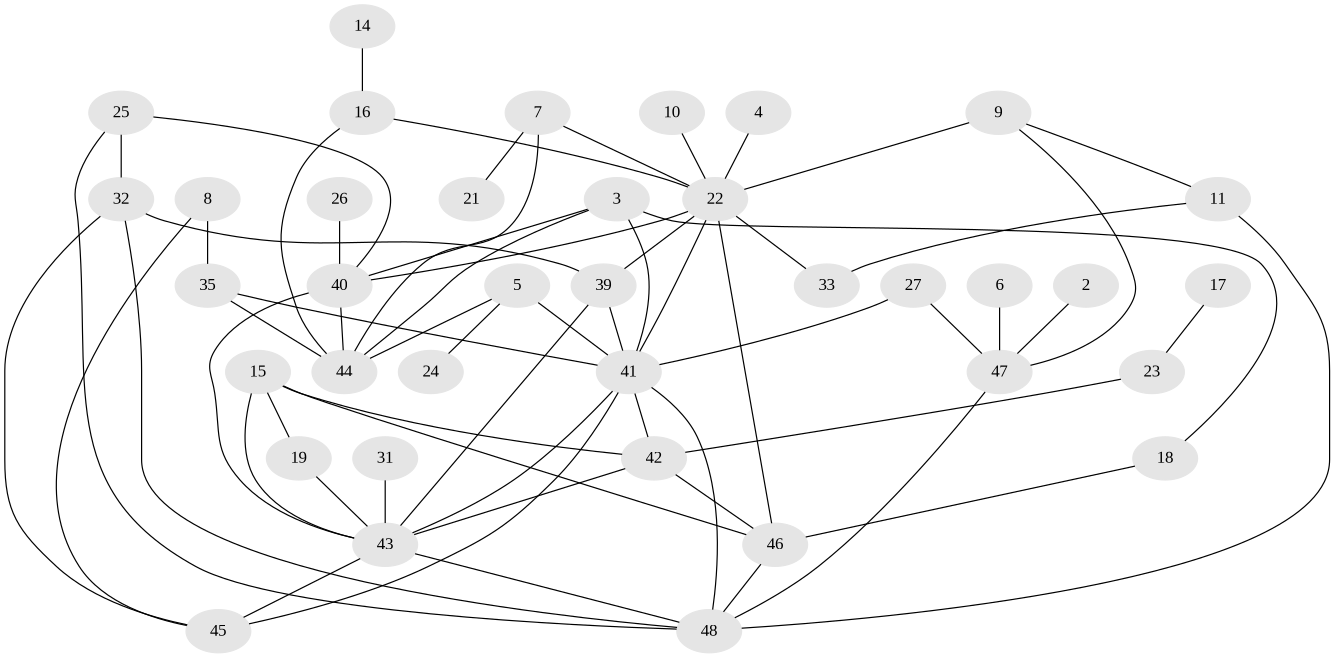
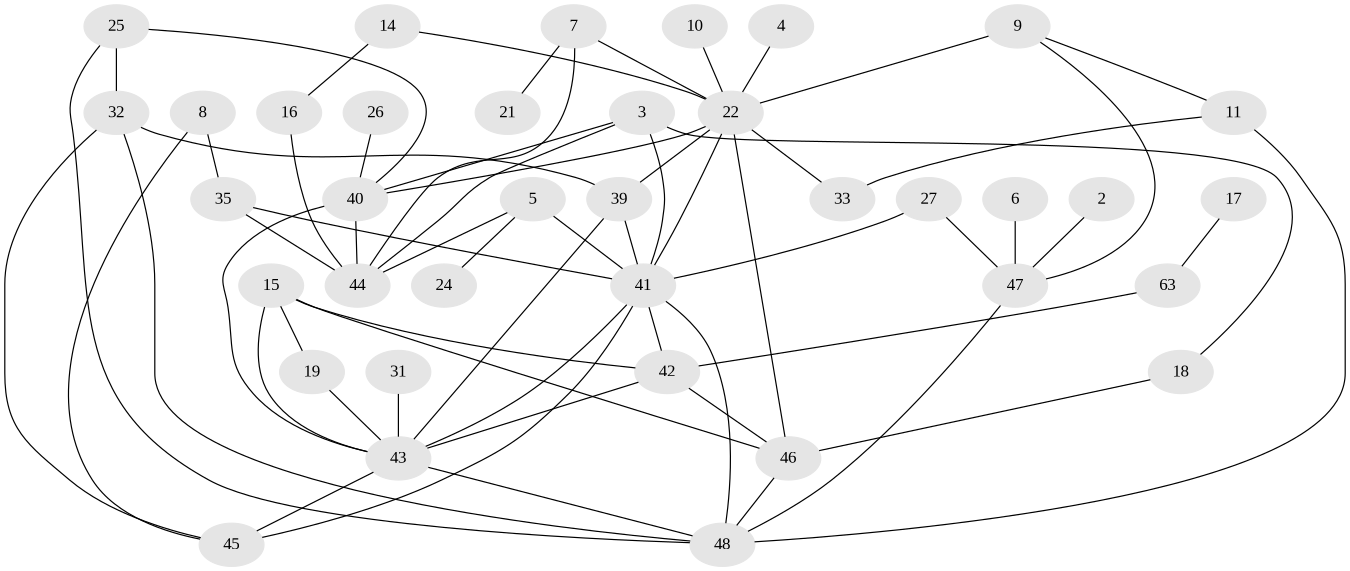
  graph {
    fontname="Liberation Serif"
    node [color=gray90 fontname="Liberation Serif" style=filled]
    edge [fontname="Liberation Serif" weight=1.0]
    n1 [label=8]
    35
    45
    41
    44
    2
    47
    48
    3
    18
    40
    46
    43
    42
    4
    22
    33
    39
    5
    24
    6
    7
    21
    9
    11
    10
    14
    16
    15
    19
    17
-   23
+   23 [label=63]
    25
    32
    26
    27
    31
    n1 -- 35
    n1 -- 45
    35 -- 41
    35 -- 44
    41 -- 45
    41 -- 48
    41 -- 43
    41 -- 42
    2 -- 47
    47 -- 48
    3 -- 41
    3 -- 44
    3 -- 18
    3 -- 40
    18 -- 46
    40 -- 44 [weight=2.0]
    40 -- 43
    46 -- 48
    43 -- 45
    43 -- 48
    42 -- 46 [weight=2.0]
    42 -- 43
    4 -- 22
    22 -- 41
    22 -- 40
    22 -- 46
    22 -- 33
    22 -- 39
    39 -- 41
    39 -- 43
    5 -- 41
    5 -- 44
    5 -- 24
    6 -- 47 [weight=2.0]
    7 -- 44
    7 -- 22
    7 -- 21
    9 -- 47
    9 -- 22 [weight=2.0]
    9 -- 11
    11 -- 48
    11 -- 33
    10 -- 22
-   16 -- 22
+   14 -- 22
    14 -- 16
    16 -- 44
    15 -- 46
    15 -- 43
    15 -- 42
    15 -- 19
    19 -- 43
    17 -- 23
    23 -- 42
    25 -- 48
    25 -- 40
    25 -- 32
    32 -- 45
    32 -- 48
    32 -- 39
    26 -- 40
    27 -- 41
    27 -- 47
    31 -- 43
  }
